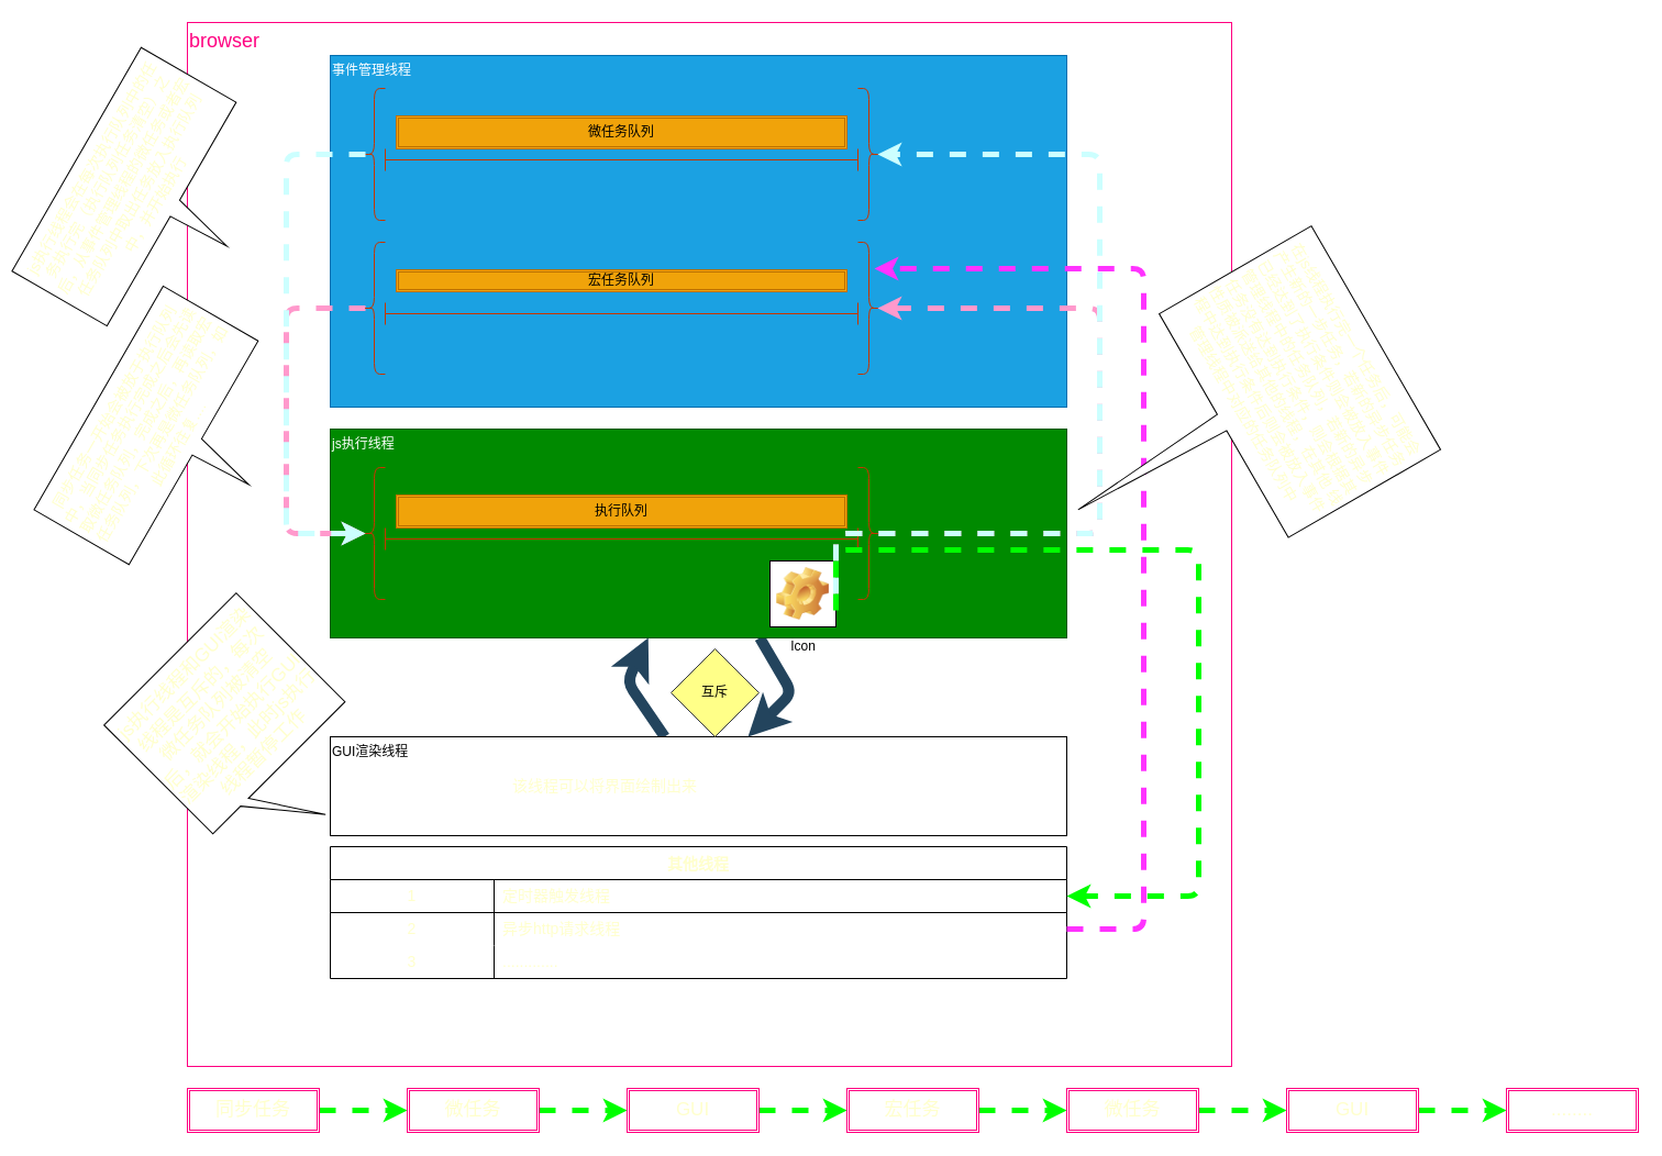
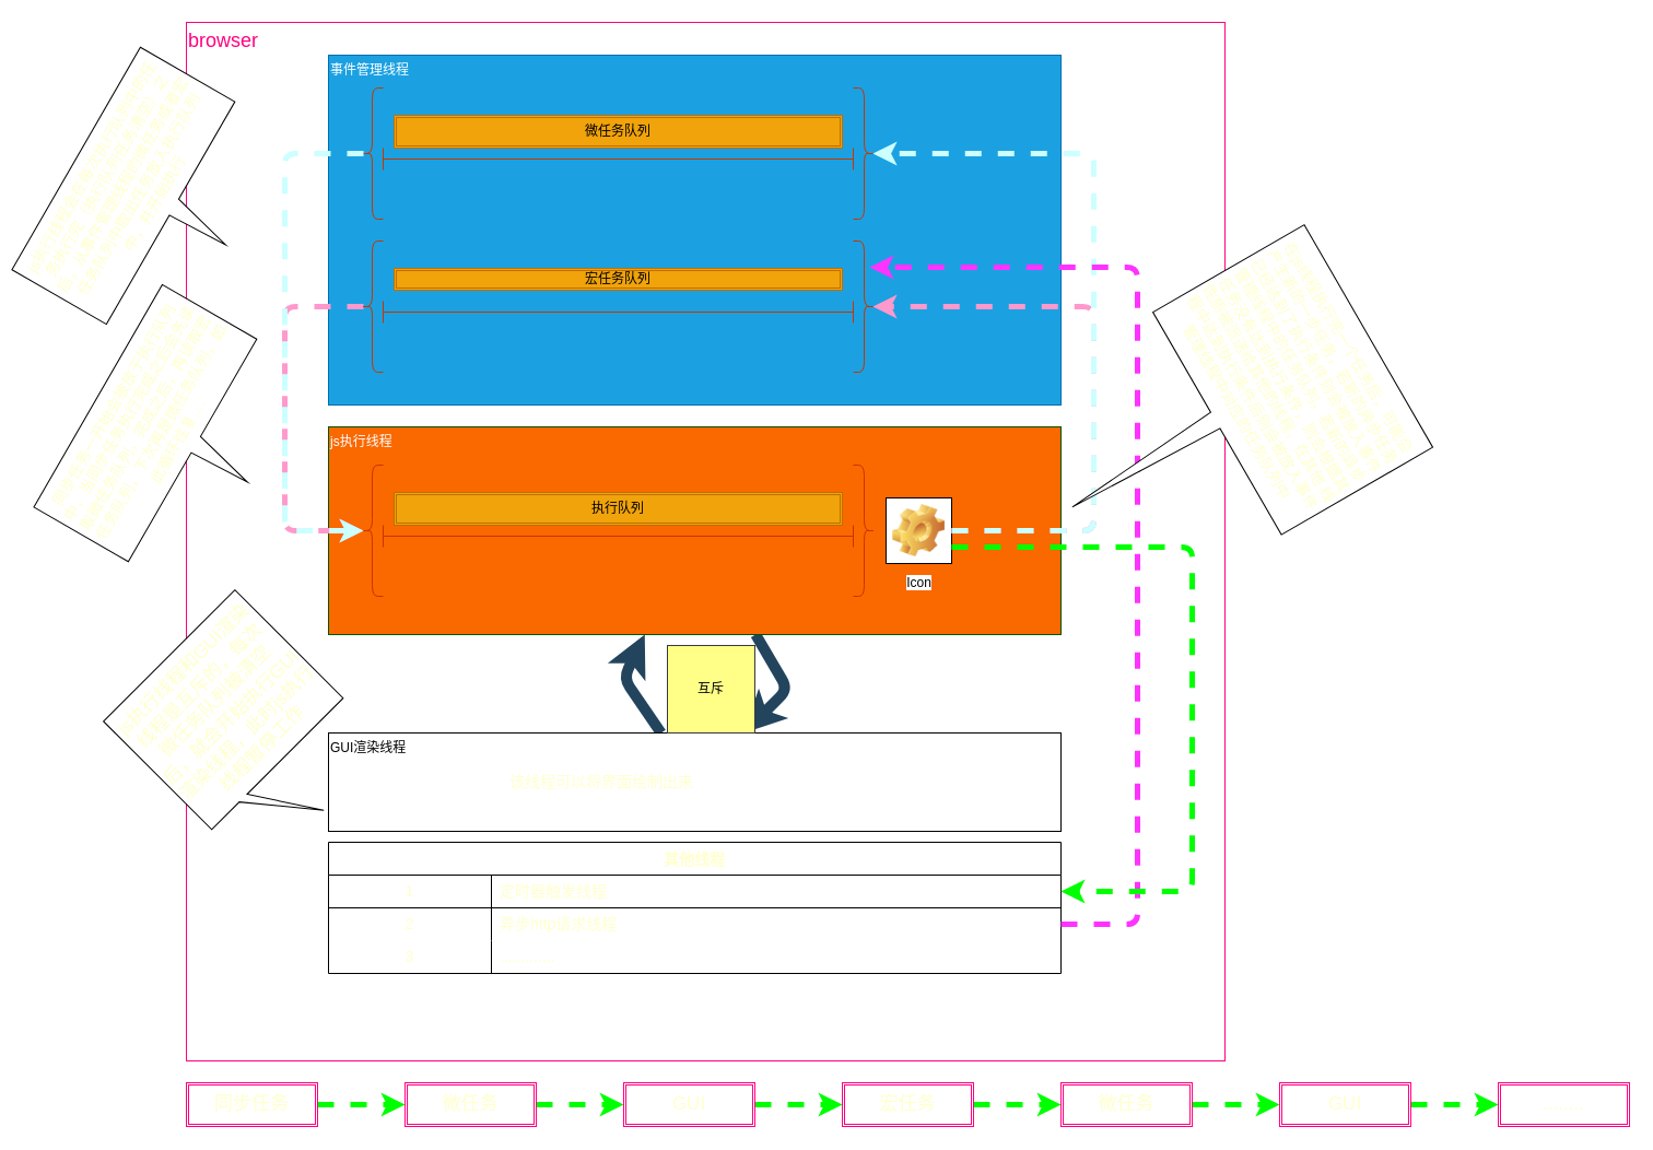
  <mxCell id="0" />
  <mxCell id="1" parent="0" />
  <mxCell id="2" value="browser" style="whiteSpace=wrap;html=1;aspect=fixed;align=left;verticalAlign=top;fontSize=18;fontColor=#FF0080;fillColor=default;strokeColor=#FF0080;" vertex="1" parent="1"><mxGeometry x="170" y="20" width="950" height="950" as="geometry" /></mxCell>
  <mxCell id="3" value="" style="edgeStyle=none;html=1;strokeColor=#23445d;fillColor=#bac8d3;strokeWidth=10;" edge="1" parent="1" source="4" target="7"><mxGeometry relative="1" as="geometry"><Array as="points"><mxPoint x="570" y="620" /></Array></mxGeometry></mxCell>
  <mxCell id="4" value="GUI渲染线程" style="rounded=0;whiteSpace=wrap;html=1;align=left;verticalAlign=top;" vertex="1" parent="1"><mxGeometry x="300" y="670" width="670" height="90" as="geometry" /></mxCell>
  <mxCell id="5" value="事件管理线程" style="rounded=0;whiteSpace=wrap;html=1;align=left;verticalAlign=top;fillColor=#1ba1e2;fontColor=#ffffff;strokeColor=#006EAF;" vertex="1" parent="1"><mxGeometry x="300" y="50" width="670" height="320" as="geometry" /></mxCell>
  <mxCell id="6" value="" style="edgeStyle=none;html=1;strokeColor=#23445d;fillColor=#bac8d3;strokeWidth=10;" edge="1" parent="1" source="7" target="4"><mxGeometry relative="1" as="geometry"><Array as="points"><mxPoint x="720" y="630" /></Array></mxGeometry></mxCell>
- <mxCell id="7" value="js执行线程" style="rounded=0;whiteSpace=wrap;html=1;align=left;verticalAlign=top;fillColor=#008a00;fontColor=#ffffff;strokeColor=#005700;" vertex="1" parent="1"><mxGeometry x="300" y="390" width="670" height="190" as="geometry" /></mxCell>
- <mxCell id="8" value="Icon" style="icon;html=1;image=img/clipart/Gear_128x128.png;rounded=0;" vertex="1" parent="1"><mxGeometry x="700" y="510" width="60" height="60" as="geometry" /></mxCell>
+ <mxCell id="7" value="js执行线程" style="rounded=0;whiteSpace=wrap;html=1;align=left;verticalAlign=top;fillColor=#fa6800;fontColor=#ffffff;strokeColor=#005700;" vertex="1" parent="1"><mxGeometry x="300" y="390" width="670" height="190" as="geometry" /></mxCell>
+ <mxCell id="8" value="Icon" style="icon;html=1;image=img/clipart/Gear_128x128.png;rounded=0;" vertex="1" parent="1"><mxGeometry x="810" y="455" width="60" height="60" as="geometry" /></mxCell>
  <mxCell id="9" value="" style="shape=curlyBracket;whiteSpace=wrap;html=1;rounded=1;fillColor=#fa6800;fontColor=#000000;strokeColor=#C73500;" vertex="1" parent="1"><mxGeometry x="330" y="425" width="20" height="120" as="geometry" /></mxCell>
  <mxCell id="10" value="" style="shape=curlyBracket;whiteSpace=wrap;html=1;rounded=1;flipH=1;fillColor=#fa6800;fontColor=#000000;strokeColor=#C73500;" vertex="1" parent="1"><mxGeometry x="780" y="425" width="20" height="120" as="geometry" /></mxCell>
  <mxCell id="11" value="" style="shape=crossbar;whiteSpace=wrap;html=1;rounded=1;fillColor=#fa6800;fontColor=#000000;strokeColor=#C73500;" vertex="1" parent="1"><mxGeometry x="350" y="480" width="430" height="20" as="geometry" /></mxCell>
  <mxCell id="12" value="执行队列" style="shape=ext;double=1;rounded=0;whiteSpace=wrap;html=1;fillColor=#f0a30a;fontColor=#000000;strokeColor=#BD7000;" vertex="1" parent="1"><mxGeometry x="360" y="450" width="410" height="30" as="geometry" /></mxCell>
  <mxCell id="13" value="" style="edgeStyle=elbowEdgeStyle;elbow=horizontal;endArrow=classic;html=1;strokeColor=#FF99CC;entryX=0.1;entryY=0.5;entryDx=0;entryDy=0;entryPerimeter=0;exitX=0.1;exitY=0.5;exitDx=0;exitDy=0;exitPerimeter=0;strokeWidth=5;dashed=1;" edge="1" parent="1" source="20" target="9"><mxGeometry width="50" height="50" relative="1" as="geometry"><mxPoint x="180" y="200" as="sourcePoint" /><mxPoint x="180" y="320" as="targetPoint" /><Array as="points"><mxPoint x="260" y="380" /><mxPoint x="200" y="220" /></Array></mxGeometry></mxCell>
  <mxCell id="14" value="js执行线程和GUI渲染线程是互斥的，每次微任务队列被清空后，就会开始执行GUI渲染线程，此时js执行线程暂停工作" style="shape=callout;whiteSpace=wrap;html=1;perimeter=calloutPerimeter;rounded=0;rotation=-45;size=60;position=0.21;labelPosition=center;verticalLabelPosition=middle;align=center;verticalAlign=middle;fontSize=17;fontColor=#FFFFCC;base=10;" vertex="1" parent="1"><mxGeometry x="140" y="570" width="170" height="200" as="geometry" /></mxCell>
- <mxCell id="15" value="互斥" style="rhombus;whiteSpace=wrap;html=1;rounded=0;fillColor=#ffff88;strokeColor=#36393d;fontColor=#000000;" vertex="1" parent="1"><mxGeometry x="610" y="590" width="80" height="80" as="geometry" /></mxCell>
+ <mxCell id="15" value="互斥" style="whiteSpace=wrap;html=1;fillColor=#ffff88;strokeColor=#36393d;fontColor=#000000;rounded=0;" vertex="1" parent="1"><mxGeometry x="610" y="590" width="80" height="80" as="geometry" /></mxCell>
  <mxCell id="16" value="" style="shape=curlyBracket;whiteSpace=wrap;html=1;rounded=1;fillColor=#fa6800;fontColor=#000000;strokeColor=#C73500;" vertex="1" parent="1"><mxGeometry x="330" y="80" width="20" height="120" as="geometry" /></mxCell>
  <mxCell id="17" value="" style="shape=curlyBracket;whiteSpace=wrap;html=1;rounded=1;flipH=1;fillColor=#fa6800;fontColor=#000000;strokeColor=#C73500;" vertex="1" parent="1"><mxGeometry x="780" y="80" width="20" height="120" as="geometry" /></mxCell>
  <mxCell id="18" value="" style="shape=crossbar;whiteSpace=wrap;html=1;rounded=1;fillColor=#fa6800;fontColor=#000000;strokeColor=#C73500;" vertex="1" parent="1"><mxGeometry x="350" y="135" width="430" height="20" as="geometry" /></mxCell>
  <mxCell id="19" value="微任务队列" style="shape=ext;double=1;rounded=0;whiteSpace=wrap;html=1;fillColor=#f0a30a;fontColor=#000000;strokeColor=#BD7000;" vertex="1" parent="1"><mxGeometry x="360" y="105" width="410" height="30" as="geometry" /></mxCell>
  <mxCell id="20" value="" style="shape=curlyBracket;whiteSpace=wrap;html=1;rounded=1;fillColor=#fa6800;fontColor=#000000;strokeColor=#C73500;" vertex="1" parent="1"><mxGeometry x="330" y="220" width="20" height="120" as="geometry" /></mxCell>
  <mxCell id="21" value="" style="shape=curlyBracket;whiteSpace=wrap;html=1;rounded=1;flipH=1;fillColor=#fa6800;fontColor=#000000;strokeColor=#C73500;" vertex="1" parent="1"><mxGeometry x="780" y="220" width="20" height="120" as="geometry" /></mxCell>
  <mxCell id="22" value="" style="shape=crossbar;whiteSpace=wrap;html=1;rounded=1;fillColor=#fa6800;fontColor=#000000;strokeColor=#C73500;" vertex="1" parent="1"><mxGeometry x="350" y="275" width="430" height="20" as="geometry" /></mxCell>
  <mxCell id="23" value="宏任务队列" style="shape=ext;double=1;rounded=0;whiteSpace=wrap;html=1;fillColor=#f0a30a;fontColor=#000000;strokeColor=#BD7000;" vertex="1" parent="1"><mxGeometry x="360" y="245" width="410" height="20" as="geometry" /></mxCell>
  <mxCell id="24" value="" style="edgeStyle=elbowEdgeStyle;elbow=horizontal;endArrow=classic;html=1;strokeColor=#CCFFFF;exitX=0.1;exitY=0.5;exitDx=0;exitDy=0;exitPerimeter=0;fillColor=#cce5ff;strokeWidth=5;entryX=0.1;entryY=0.5;entryDx=0;entryDy=0;entryPerimeter=0;dashed=1;" edge="1" parent="1" source="16" target="9"><mxGeometry width="50" height="50" relative="1" as="geometry"><mxPoint x="342" y="290" as="sourcePoint" /><mxPoint x="350" y="480" as="targetPoint" /><Array as="points"><mxPoint x="260" y="310" /></Array></mxGeometry></mxCell>
  <mxCell id="25" value="" style="edgeStyle=segmentEdgeStyle;endArrow=classic;html=1;fontColor=#000000;strokeColor=#FF99CC;strokeWidth=5;exitX=1;exitY=0.5;exitDx=0;exitDy=0;entryX=0.1;entryY=0.5;entryDx=0;entryDy=0;entryPerimeter=0;dashed=1;" edge="1" parent="1" source="8" target="21"><mxGeometry width="50" height="50" relative="1" as="geometry"><mxPoint x="900" y="510" as="sourcePoint" /><mxPoint x="950" y="460" as="targetPoint" /><Array as="points"><mxPoint x="1000" y="485" /><mxPoint x="1000" y="280" /></Array></mxGeometry></mxCell>
  <mxCell id="26" value="" style="edgeStyle=segmentEdgeStyle;endArrow=classic;html=1;fontColor=#000000;strokeColor=#CCFFFF;strokeWidth=5;exitX=1;exitY=0.5;exitDx=0;exitDy=0;entryX=0.1;entryY=0.5;entryDx=0;entryDy=0;entryPerimeter=0;dashed=1;" edge="1" parent="1" source="8" target="17"><mxGeometry width="50" height="50" relative="1" as="geometry"><mxPoint x="880" y="495" as="sourcePoint" /><mxPoint x="808" y="290" as="targetPoint" /><Array as="points"><mxPoint x="1000" y="485" /><mxPoint x="1000" y="140" /></Array></mxGeometry></mxCell>
  <mxCell id="27" value="js执行线程会在每次执行队列中的任务执行完（执行队列任务清空）之后，从事件管理线程的微任务或者宏任务队列中取出任务放入执行队列中，并开始执行" style="shape=callout;whiteSpace=wrap;html=1;perimeter=calloutPerimeter;rounded=0;fontColor=#FFFFCC;rotation=-60;base=17;size=58;position=0.49;fontSize=14;" vertex="1" parent="1"><mxGeometry x="20" y="105" width="235" height="157.8" as="geometry" /></mxCell>
  <mxCell id="28" value="同步任务一开始会被放于执行队列中，当同步任务执行完成之后会先读取微任务队列，完成之后，再读取宏任务队列，下次再是微任务队列，如此循环往复...." style="shape=callout;whiteSpace=wrap;html=1;perimeter=calloutPerimeter;rounded=0;fontColor=#FFFFCC;rotation=-60;base=17;size=58;position=0.49;fontSize=14;" vertex="1" parent="1"><mxGeometry x="40" y="322.2" width="235" height="157.8" as="geometry" /></mxCell>
  <mxCell id="29" value="该线程可以将界面绘制出来" style="rounded=0;whiteSpace=wrap;html=1;fontSize=14;fontColor=#FFFFCC;strokeColor=none;" vertex="1" parent="1"><mxGeometry x="400" y="685" width="300" height="60" as="geometry" /></mxCell>
  <mxCell id="30" value="其他线程" style="shape=table;startSize=30;container=1;collapsible=0;childLayout=tableLayout;fixedRows=1;rowLines=0;fontStyle=1;align=center;pointerEvents=1;rounded=0;fontSize=14;fontColor=#FFFFCC;" vertex="1" parent="1"><mxGeometry x="300" y="770" width="670" height="120" as="geometry" /></mxCell>
  <mxCell id="31" value="" style="shape=partialRectangle;html=1;whiteSpace=wrap;collapsible=0;dropTarget=0;pointerEvents=1;fillColor=none;top=0;left=0;bottom=1;right=0;points=[[0,0.5],[1,0.5]];portConstraint=eastwest;rounded=0;fontSize=14;fontColor=#FFFFCC;" vertex="1" parent="30"><mxGeometry y="30" width="670" height="30" as="geometry" /></mxCell>
  <mxCell id="32" value="1" style="shape=partialRectangle;html=1;whiteSpace=wrap;connectable=0;fillColor=none;top=0;left=0;bottom=0;right=0;overflow=hidden;pointerEvents=1;rounded=0;fontSize=14;fontColor=#FFFFCC;" vertex="1" parent="31"><mxGeometry width="149" height="30" as="geometry"><mxRectangle width="149" height="30" as="alternateBounds" /></mxGeometry></mxCell>
  <mxCell id="33" value="定时器触发线程" style="shape=partialRectangle;html=1;whiteSpace=wrap;connectable=0;fillColor=none;top=0;left=0;bottom=0;right=0;align=left;spacingLeft=6;overflow=hidden;pointerEvents=1;rounded=0;fontSize=14;fontColor=#FFFFCC;" vertex="1" parent="31"><mxGeometry x="149" width="521" height="30" as="geometry"><mxRectangle width="521" height="30" as="alternateBounds" /></mxGeometry></mxCell>
  <mxCell id="34" value="" style="shape=partialRectangle;html=1;whiteSpace=wrap;collapsible=0;dropTarget=0;pointerEvents=1;fillColor=none;top=0;left=0;bottom=0;right=0;points=[[0,0.5],[1,0.5]];portConstraint=eastwest;rounded=0;fontSize=14;fontColor=#FFFFCC;" vertex="1" parent="30"><mxGeometry y="60" width="670" height="30" as="geometry" /></mxCell>
  <mxCell id="35" value="2" style="shape=partialRectangle;html=1;whiteSpace=wrap;connectable=0;fillColor=none;top=0;left=0;bottom=0;right=0;overflow=hidden;pointerEvents=1;rounded=0;fontSize=14;fontColor=#FFFFCC;" vertex="1" parent="34"><mxGeometry width="149" height="30" as="geometry"><mxRectangle width="149" height="30" as="alternateBounds" /></mxGeometry></mxCell>
  <mxCell id="36" value="异步http请求线程" style="shape=partialRectangle;html=1;whiteSpace=wrap;connectable=0;fillColor=none;top=0;left=0;bottom=0;right=0;align=left;spacingLeft=6;overflow=hidden;pointerEvents=1;rounded=0;fontSize=14;fontColor=#FFFFCC;" vertex="1" parent="34"><mxGeometry x="149" width="521" height="30" as="geometry"><mxRectangle width="521" height="30" as="alternateBounds" /></mxGeometry></mxCell>
  <mxCell id="37" value="" style="shape=partialRectangle;html=1;whiteSpace=wrap;collapsible=0;dropTarget=0;pointerEvents=1;fillColor=none;top=0;left=0;bottom=0;right=0;points=[[0,0.5],[1,0.5]];portConstraint=eastwest;rounded=0;fontSize=14;fontColor=#FFFFCC;" vertex="1" parent="30"><mxGeometry y="90" width="670" height="30" as="geometry" /></mxCell>
  <mxCell id="38" value="3" style="shape=partialRectangle;html=1;whiteSpace=wrap;connectable=0;fillColor=none;top=0;left=0;bottom=0;right=0;overflow=hidden;pointerEvents=1;rounded=0;fontSize=14;fontColor=#FFFFCC;" vertex="1" parent="37"><mxGeometry width="149" height="30" as="geometry"><mxRectangle width="149" height="30" as="alternateBounds" /></mxGeometry></mxCell>
  <mxCell id="39" value="............." style="shape=partialRectangle;html=1;whiteSpace=wrap;connectable=0;fillColor=none;top=0;left=0;bottom=0;right=0;align=left;spacingLeft=6;overflow=hidden;pointerEvents=1;rounded=0;fontSize=14;fontColor=#FFFFCC;" vertex="1" parent="37"><mxGeometry x="149" width="521" height="30" as="geometry"><mxRectangle width="521" height="30" as="alternateBounds" /></mxGeometry></mxCell>
  <mxCell id="40" value="" style="edgeStyle=segmentEdgeStyle;endArrow=classic;html=1;fontColor=#000000;strokeColor=#FF33FF;strokeWidth=5;exitX=1;exitY=0.5;exitDx=0;exitDy=0;dashed=1;entryX=0.25;entryY=0.2;entryDx=0;entryDy=0;entryPerimeter=0;fillColor=#cdeb8b;" edge="1" parent="1" source="34" target="21"><mxGeometry width="50" height="50" relative="1" as="geometry"><mxPoint x="880" y="495" as="sourcePoint" /><mxPoint x="808" y="280" as="targetPoint" /><Array as="points"><mxPoint x="1040" y="845" /><mxPoint x="1040" y="244" /></Array></mxGeometry></mxCell>
  <mxCell id="41" value="" style="edgeStyle=segmentEdgeStyle;endArrow=classic;html=1;fontColor=#000000;strokeColor=#00FF00;strokeWidth=5;exitX=1;exitY=0.75;exitDx=0;exitDy=0;dashed=1;entryX=1;entryY=0.5;entryDx=0;entryDy=0;fillColor=#cdeb8b;" edge="1" parent="1" source="8" target="31"><mxGeometry width="50" height="50" relative="1" as="geometry"><mxPoint x="980" y="855" as="sourcePoint" /><mxPoint x="805" y="254" as="targetPoint" /><Array as="points"><mxPoint x="1090" y="500" /><mxPoint x="1090" y="815" /></Array></mxGeometry></mxCell>
  <mxCell id="42" value="在js线程执行完一个任务后，可能会产生新的一步任务，若新的异步任务已经达到了执行条件则会被放入事件管理线程中的任务队列，若新的异步任务没有达到执行条件，则会根据其性质被派送给其他的线程，在其他 线程中达到执行条件后则会被放入事件管理线程中对应的任务队列中" style="shape=callout;whiteSpace=wrap;html=1;perimeter=calloutPerimeter;rounded=0;fontColor=#FFFFCC;rotation=60;base=17;size=153;position=0.45;fontSize=14;" vertex="1" parent="1"><mxGeometry x="998.3" y="228.67" width="235" height="312.89" as="geometry" /></mxCell>
  <mxCell id="43" value="" style="edgeStyle=none;html=1;dashed=1;fontSize=17;fontColor=#FFFFCC;strokeColor=#00FF00;strokeWidth=5;" edge="1" parent="1" source="44" target="46"><mxGeometry relative="1" as="geometry" /></mxCell>
  <mxCell id="44" value="同步任务" style="shape=ext;double=1;rounded=0;whiteSpace=wrap;html=1;fontSize=17;fontColor=#FFFFCC;strokeColor=#FF0080;fillColor=default;" vertex="1" parent="1"><mxGeometry x="170" y="990" width="120" height="40" as="geometry" /></mxCell>
  <mxCell id="45" value="" style="edgeStyle=none;html=1;dashed=1;fontSize=17;fontColor=#FFFFCC;strokeColor=#00FF00;strokeWidth=5;" edge="1" parent="1" source="46" target="48"><mxGeometry relative="1" as="geometry" /></mxCell>
  <mxCell id="46" value="微任务" style="shape=ext;double=1;rounded=0;whiteSpace=wrap;html=1;fontSize=17;fontColor=#FFFFCC;strokeColor=#FF0080;fillColor=default;" vertex="1" parent="1"><mxGeometry x="370" y="990" width="120" height="40" as="geometry" /></mxCell>
  <mxCell id="47" value="" style="edgeStyle=none;html=1;dashed=1;fontSize=17;fontColor=#FFFFCC;strokeColor=#00FF00;strokeWidth=5;" edge="1" parent="1" source="48" target="50"><mxGeometry relative="1" as="geometry" /></mxCell>
  <mxCell id="48" value="GUI" style="shape=ext;double=1;rounded=0;whiteSpace=wrap;html=1;fontSize=17;fontColor=#FFFFCC;strokeColor=#FF0080;fillColor=default;" vertex="1" parent="1"><mxGeometry x="570" y="990" width="120" height="40" as="geometry" /></mxCell>
  <mxCell id="49" value="" style="edgeStyle=none;html=1;dashed=1;fontSize=17;fontColor=#FFFFCC;strokeColor=#00FF00;strokeWidth=5;" edge="1" parent="1" source="50" target="52"><mxGeometry relative="1" as="geometry" /></mxCell>
  <mxCell id="50" value="宏任务" style="shape=ext;double=1;rounded=0;whiteSpace=wrap;html=1;fontSize=17;fontColor=#FFFFCC;strokeColor=#FF0080;fillColor=default;" vertex="1" parent="1"><mxGeometry x="770" y="990" width="120" height="40" as="geometry" /></mxCell>
  <mxCell id="51" value="" style="edgeStyle=none;html=1;dashed=1;fontSize=17;fontColor=#FFFFCC;strokeColor=#00FF00;strokeWidth=5;" edge="1" parent="1" source="52" target="54"><mxGeometry relative="1" as="geometry" /></mxCell>
  <mxCell id="52" value="微任务" style="shape=ext;double=1;rounded=0;whiteSpace=wrap;html=1;fontSize=17;fontColor=#FFFFCC;strokeColor=#FF0080;fillColor=default;" vertex="1" parent="1"><mxGeometry x="970" y="990" width="120" height="40" as="geometry" /></mxCell>
  <mxCell id="53" value="" style="edgeStyle=none;html=1;dashed=1;fontSize=17;fontColor=#FFFFCC;strokeColor=#00FF00;strokeWidth=5;" edge="1" parent="1" source="54" target="55"><mxGeometry relative="1" as="geometry" /></mxCell>
  <mxCell id="54" value="GUI" style="shape=ext;double=1;rounded=0;whiteSpace=wrap;html=1;fontSize=17;fontColor=#FFFFCC;strokeColor=#FF0080;fillColor=default;" vertex="1" parent="1"><mxGeometry x="1170" y="990" width="120" height="40" as="geometry" /></mxCell>
  <mxCell id="55" value="........" style="shape=ext;double=1;rounded=0;whiteSpace=wrap;html=1;fontSize=17;fontColor=#FFFFCC;strokeColor=#FF0080;fillColor=default;" vertex="1" parent="1"><mxGeometry x="1370" y="990" width="120" height="40" as="geometry" /></mxCell>
